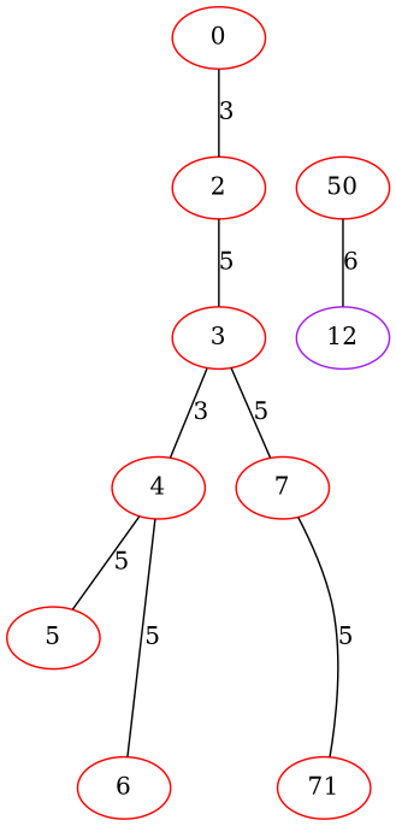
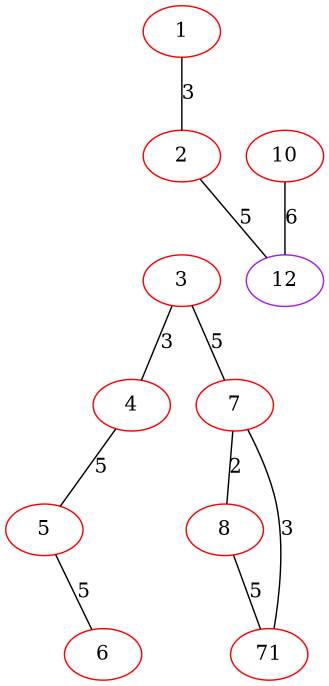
  graph {
    node [color=red weight=1]
-   1 [label=0]
+   1
    2
    3
    4
    7
    5
+   8
    n8 [label=71]
    6
    12 [color=purple weight=4]
-   10 [label=50]
+   10
    1 -- 2 [label=3]
-   2 -- 3 [label=5]
+   2 -- 12 [label=5]
    3 -- 4 [label=3]
    3 -- 7 [label=5]
    4 -- 5 [label=5]
-   7 -- n8 [label=5]
-   4 -- 6 [label=5]
+   7 -- 8 [label=2]
+   7 -- n8 [label=3]
+   5 -- 6 [label=5]
+   8 -- n8 [label=5]
    10 -- 12 [label=6]
  }
